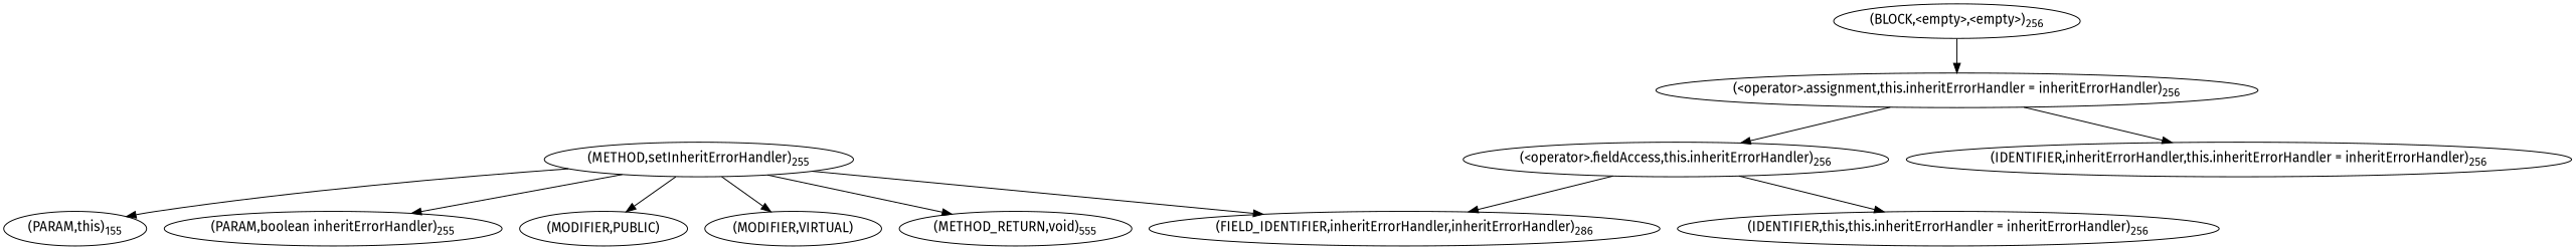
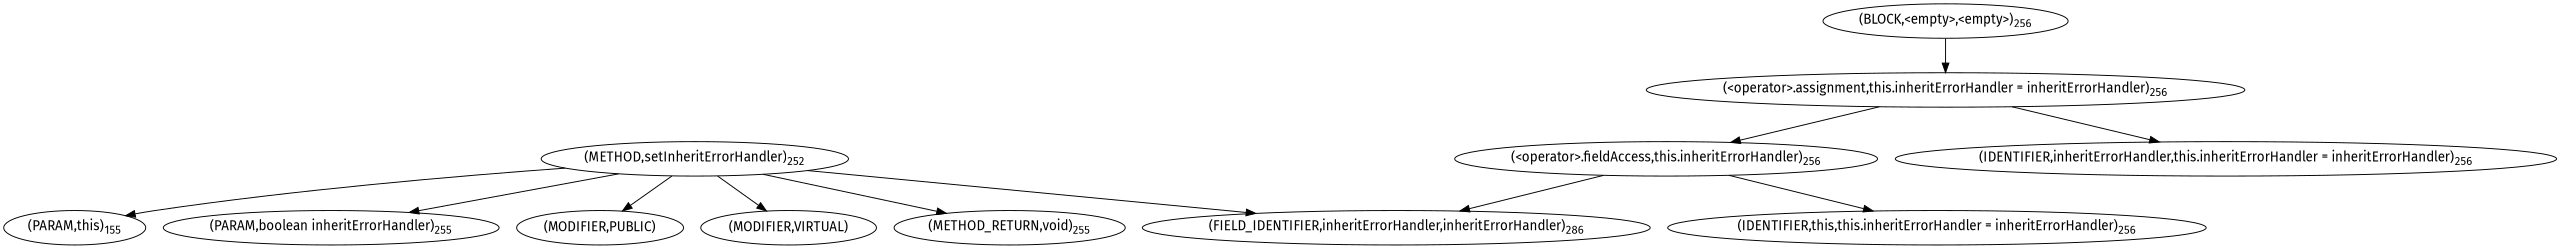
  digraph {
    fontname="Fira Sans"
    node [fontname="Fira Sans"]
    edge [fontname="Fira Sans"]
-   n1 [label=<(METHOD,setInheritErrorHandler)<SUB>255</SUB>>]
+   n1 [label=<(METHOD,setInheritErrorHandler)<SUB>252</SUB>>]
    n2 [label=<(PARAM,this)<SUB>155</SUB>>]
    n3 [label=<(PARAM,boolean inheritErrorHandler)<SUB>255</SUB>>]
    n4 [label=<(MODIFIER,PUBLIC)>]
    n5 [label=<(MODIFIER,VIRTUAL)>]
-   n6 [label=<(METHOD_RETURN,void)<SUB>555</SUB>>]
+   n6 [label=<(METHOD_RETURN,void)<SUB>255</SUB>>]
    n7 [label=<(FIELD_IDENTIFIER,inheritErrorHandler,inheritErrorHandler)<SUB>286</SUB>>]
    n8 [label=<(BLOCK,&lt;empty&gt;,&lt;empty&gt;)<SUB>256</SUB>>]
    n9 [label=<(&lt;operator&gt;.assignment,this.inheritErrorHandler = inheritErrorHandler)<SUB>256</SUB>>]
    n10 [label=<(&lt;operator&gt;.fieldAccess,this.inheritErrorHandler)<SUB>256</SUB>>]
    n11 [label=<(IDENTIFIER,inheritErrorHandler,this.inheritErrorHandler = inheritErrorHandler)<SUB>256</SUB>>]
    n12 [label=<(IDENTIFIER,this,this.inheritErrorHandler = inheritErrorHandler)<SUB>256</SUB>>]
    n1 -> n2
    n1 -> n3
    n1 -> n4
    n1 -> n5
    n1 -> n6
    n1 -> n7
    n8 -> n9
    n9 -> n10
    n9 -> n11
    n10 -> n7
    n10 -> n12
  }
